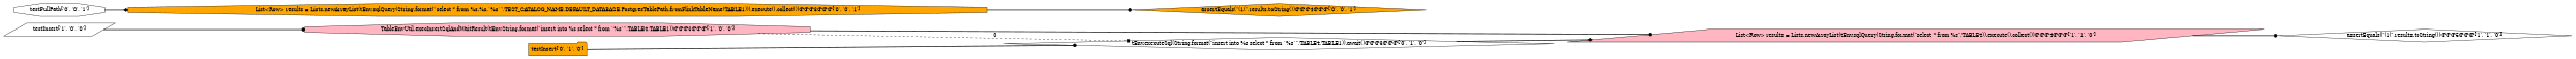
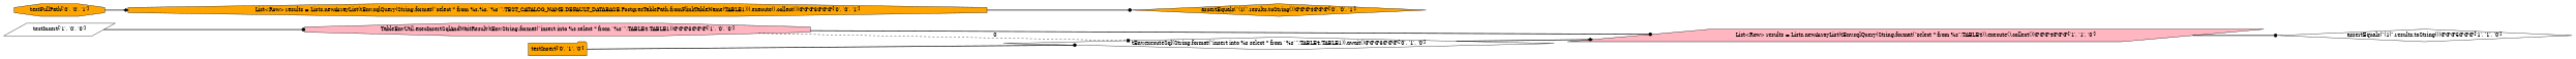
  digraph {
    rankdir=LR
    node [fillcolor=orange shape=octagon style=filled]
    edge [style=bold arrowhead=dot]
    n1 [fillcolor=white label="testInsert['1', '0', '0']" shape=parallelogram]
    n2 [fillcolor=lightpink label="TableEnvUtil.execInsertSqlAndWaitResult(tEnv,String.format(\"insert into %s select * from `%s`\",TABLE4,TABLE1))@@@3@@@['1', '0', '0']"]
    n3 [label="testInsert['0', '1', '0']" shape=folder]
    n4 [fillcolor=white label="tEnv.executeSql(String.format(\"insert into %s select * from `%s`\",TABLE4,TABLE1)).await()@@@3@@@['0', '1', '0']" shape=diamond]
    n5 [label="List<Row> results = Lists.newArrayList(tEnv.sqlQuery(String.format(\"select * from %s.%s.`%s`\",TEST_CATALOG_NAME,DEFAULT_DATABASE,PostgresTablePath.fromFlinkTableName(TABLE1))).execute().collect())@@@3@@@['0', '0', '1']"]
    n6 [label="assertEquals(\"(1(\",results.toString())@@@4@@@['0', '0', '1']" shape=diamond]
    n7 [fillcolor=lightpink label="List<Row> results = Lists.newArrayList(tEnv.sqlQuery(String.format(\"select * from %s\",TABLE4)).execute().collect())@@@4@@@['1', '1', '0']" shape=parallelogram]
    n8 [fillcolor=white label="assertEquals(\"(1(\",results.toString())@@@5@@@['1', '1', '0']" shape=diamond]
-   n9 [fillcolor=white label="testFullPath['0', '0', '1']"]
+   n9 [label="testFullPath['0', '0', '1']"]
    n1 -> n2
    n2 -> n4 [label=0 style=dashed arrowhead=box]
    n2 -> n7
    n3 -> n4
    n4 -> n7 [arrowhead=diamond]
    n5 -> n6
    n7 -> n8
    n9 -> n5 [arrowhead=diamond]
  }
